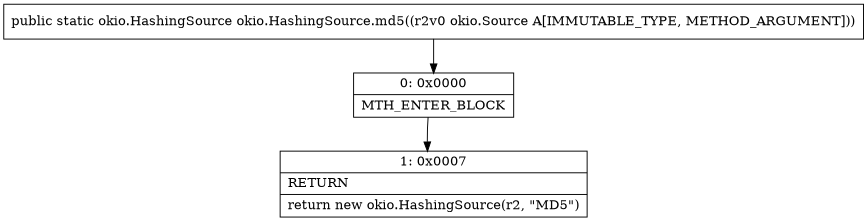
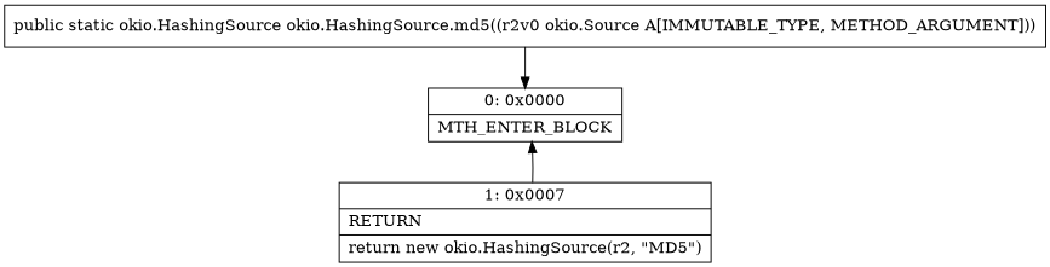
  digraph {
    node [shape=record]
    n1 [label="{0\:\ 0x0000|MTH_ENTER_BLOCK\l}"]
    n2 [label="{1\:\ 0x0007|RETURN\l|return new okio.HashingSource(r2, \"MD5\")\l}"]
    n3 [label="{public static okio.HashingSource okio.HashingSource.md5((r2v0 okio.Source A[IMMUTABLE_TYPE, METHOD_ARGUMENT])) }"]
-   n1 -> n2
+   n2 -> n1
    n3 -> n1
  }
